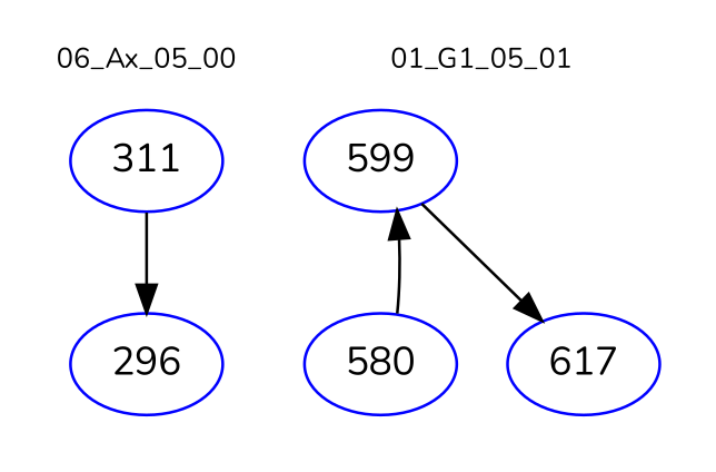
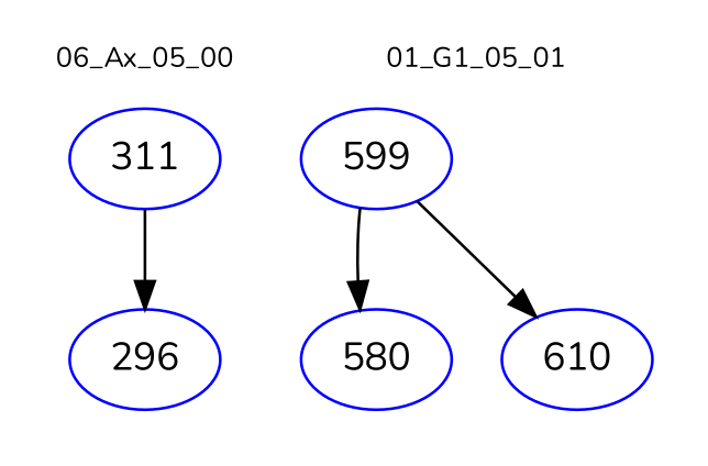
  digraph {
    fontname=Nunito
    node [color=blue fontname=Nunito]
    edge [color=black fontname=Nunito]
    n1 [label=311]
    n2 [label=296]
    n3 [label=599]
    n4 [label=580]
-   n5 [label=617]
+   n5 [label=610]
    subgraph cluster_1 {
      color=white
      fontsize=10
      label="06_Ax_05_00"
      n1
      n2
    }
    subgraph cluster_2 {
      color=white
      fontsize=10
      label="01_G1_05_01"
      n3
      n4
      n5
    }
    n1 -> n2
-   n4 -> n3
+   n3 -> n4
    n3 -> n5
  }
